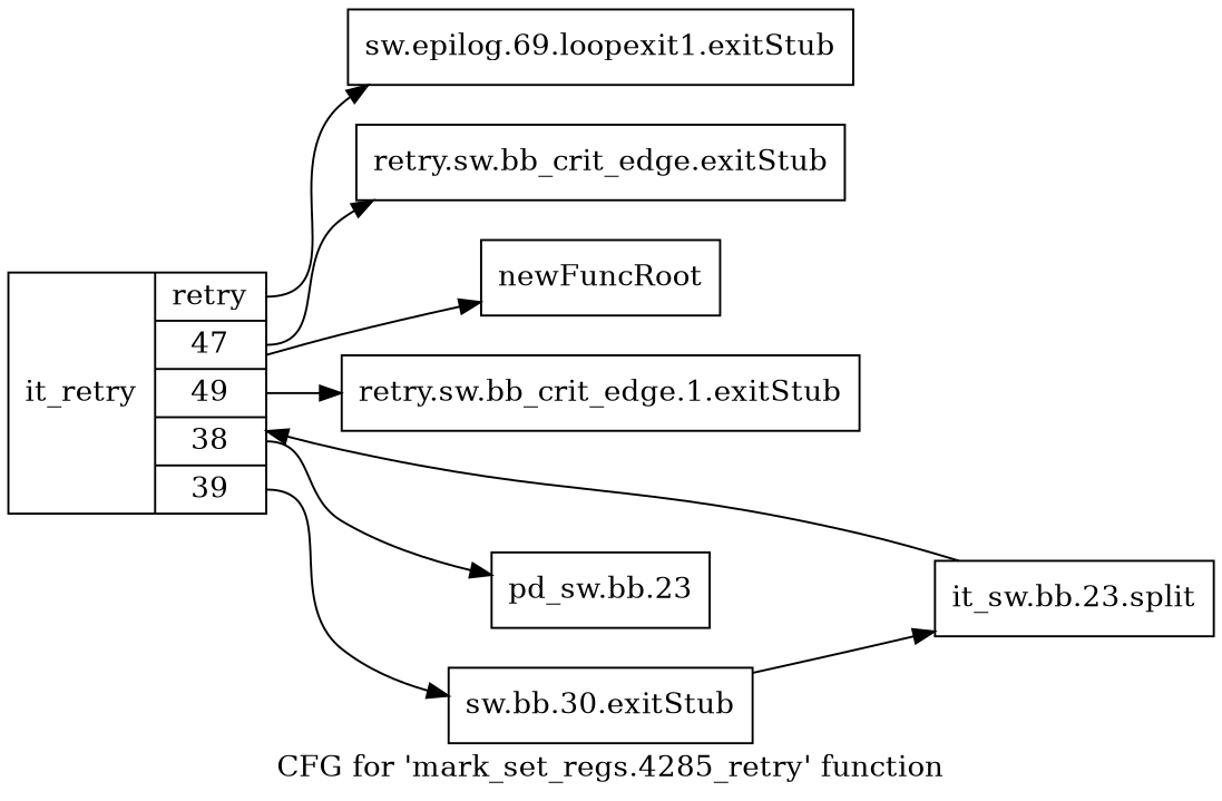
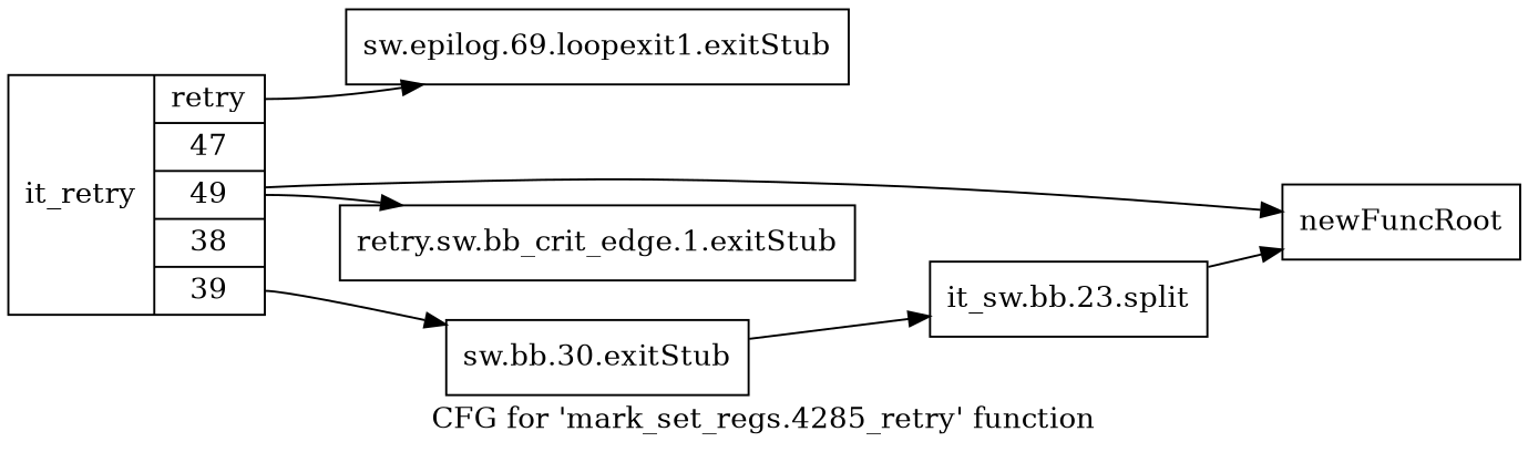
  digraph {
    label="CFG for 'mark_set_regs.4285_retry' function"
    rankdir=LR
    node [shape=record]
    n1 [label="{newFuncRoot}"]
    n2 [label="{it_retry|{<s0>retry|<s1>47|<s2>49|<s3>38|<s4>39}}"]
    n3 [label="{sw.epilog.69.loopexit1.exitStub}"]
-   n4 [label="{retry.sw.bb_crit_edge.exitStub}"]
    n5 [label="{retry.sw.bb_crit_edge.1.exitStub}"]
    n6 [label="{sw.bb.30.exitStub}"]
-   n7 [label="{pd_sw.bb.23}"]
    n8 [label="{it_sw.bb.23.split}"]
    n2 -> n1
    n2 -> n3 [tailport=s0]
-   n2 -> n4 [tailport=s1]
    n2 -> n5 [tailport=s2]
    n2 -> n6 [tailport=s4]
-   n2 -> n7 [tailport=s3]
    n6 -> n8
-   n8 -> n2
+   n8 -> n1
  }
